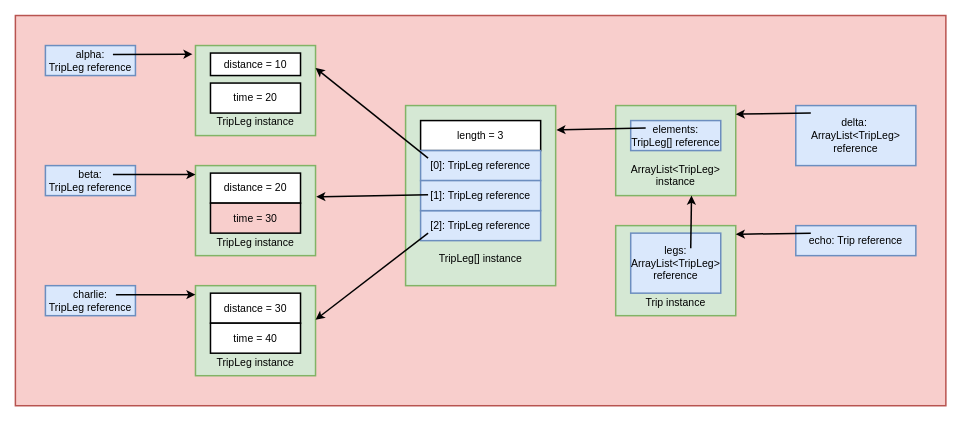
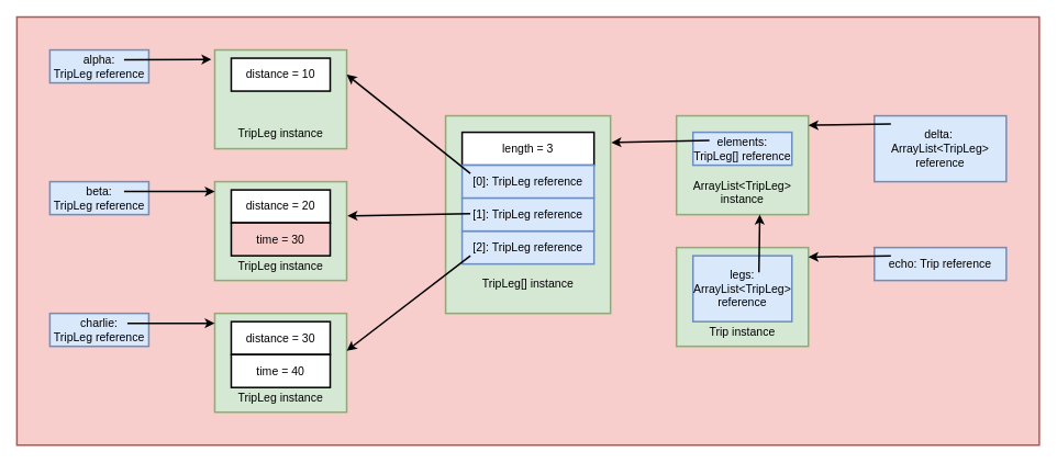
  <mxCell id="0" />
  <mxCell id="1" parent="0" />
  <mxCell id="2" value="" style="rounded=0;whiteSpace=wrap;html=1;fillColor=#f8cecc;strokeColor=#b85450;fontSize=14;strokeWidth=2;" vertex="1" parent="1"><mxGeometry x="20" width="1240" height="520" as="geometry" y="20" /></mxCell>
  <mxCell id="3" value="alpha:&lt;div style=&quot;font-size: 14px;&quot;&gt;TripLeg reference&lt;/div&gt;" style="rounded=0;whiteSpace=wrap;html=1;fillColor=#dae8fc;strokeColor=#6c8ebf;fontSize=14;strokeWidth=2;" vertex="1" parent="1"><mxGeometry x="60" y="60" width="120" height="40" as="geometry" /></mxCell>
  <mxCell id="4" value="beta:&lt;div style=&quot;font-size: 14px;&quot;&gt;TripLeg reference&lt;/div&gt;" style="rounded=0;whiteSpace=wrap;html=1;fillColor=#dae8fc;strokeColor=#6c8ebf;fontSize=14;strokeWidth=2;" vertex="1" parent="1"><mxGeometry x="60" y="220" width="120" height="40" as="geometry" /></mxCell>
  <mxCell id="5" value="delta:&amp;nbsp;&lt;div&gt;ArrayList&amp;lt;TripLeg&amp;gt; reference&lt;/div&gt;" style="rounded=0;whiteSpace=wrap;html=1;fillColor=#dae8fc;strokeColor=#6c8ebf;fontSize=14;strokeWidth=2;" vertex="1" parent="1"><mxGeometry x="1060" y="140" width="160" height="80" as="geometry" /></mxCell>
  <mxCell id="6" value="&lt;div style=&quot;font-size: 14px;&quot;&gt;&lt;br style=&quot;font-size: 14px;&quot;&gt;&lt;/div&gt;&lt;div style=&quot;font-size: 14px;&quot;&gt;&lt;br style=&quot;font-size: 14px;&quot;&gt;&lt;/div&gt;&lt;div style=&quot;font-size: 14px;&quot;&gt;&lt;br style=&quot;font-size: 14px;&quot;&gt;&lt;/div&gt;&lt;div style=&quot;font-size: 14px;&quot;&gt;&lt;span style=&quot;background-color: initial; font-size: 14px;&quot;&gt;&lt;br style=&quot;font-size: 14px;&quot;&gt;&lt;/span&gt;&lt;/div&gt;&lt;div style=&quot;font-size: 14px;&quot;&gt;&lt;span style=&quot;background-color: initial; font-size: 14px;&quot;&gt;ArrayList&amp;lt;TripLeg&amp;gt; instance&lt;/span&gt;&lt;br style=&quot;font-size: 14px;&quot;&gt;&lt;/div&gt;" style="rounded=0;whiteSpace=wrap;html=1;fillColor=#d5e8d4;strokeColor=#82b366;fontSize=14;strokeWidth=2;" vertex="1" parent="1"><mxGeometry x="820" y="140" width="160" height="120" as="geometry" /></mxCell>
  <mxCell id="7" value="elements:&lt;div style=&quot;font-size: 14px;&quot;&gt;TripLeg[] reference&lt;/div&gt;" style="rounded=0;whiteSpace=wrap;html=1;fillColor=#dae8fc;strokeColor=#6c8ebf;fontSize=14;strokeWidth=2;" vertex="1" parent="1"><mxGeometry x="840" y="160" width="120" height="40" as="geometry" /></mxCell>
  <mxCell id="8" value="&lt;div style=&quot;font-size: 14px;&quot;&gt;&lt;br style=&quot;font-size: 14px;&quot;&gt;&lt;/div&gt;&lt;div style=&quot;font-size: 14px;&quot;&gt;&lt;br style=&quot;font-size: 14px;&quot;&gt;&lt;/div&gt;&lt;div style=&quot;font-size: 14px;&quot;&gt;&lt;br style=&quot;font-size: 14px;&quot;&gt;&lt;/div&gt;&lt;div style=&quot;font-size: 14px;&quot;&gt;&lt;br style=&quot;font-size: 14px;&quot;&gt;&lt;/div&gt;&lt;div style=&quot;font-size: 14px;&quot;&gt;&lt;br style=&quot;font-size: 14px;&quot;&gt;&lt;/div&gt;&lt;div style=&quot;font-size: 14px;&quot;&gt;&lt;br style=&quot;font-size: 14px;&quot;&gt;&lt;/div&gt;&lt;div style=&quot;font-size: 14px;&quot;&gt;&lt;br style=&quot;font-size: 14px;&quot;&gt;&lt;/div&gt;&lt;div style=&quot;font-size: 14px;&quot;&gt;&lt;br style=&quot;font-size: 14px;&quot;&gt;&lt;/div&gt;&lt;div style=&quot;font-size: 14px;&quot;&gt;&lt;br style=&quot;font-size: 14px;&quot;&gt;&lt;/div&gt;&lt;div style=&quot;font-size: 14px;&quot;&gt;&lt;br style=&quot;font-size: 14px;&quot;&gt;&lt;/div&gt;TripLeg[] instance" style="rounded=0;whiteSpace=wrap;html=1;fillColor=#d5e8d4;strokeColor=#82b366;fontSize=14;strokeWidth=2;" vertex="1" parent="1"><mxGeometry x="540" y="140" width="200" height="240" as="geometry" /></mxCell>
  <mxCell id="9" value="&lt;div style=&quot;font-size: 14px;&quot;&gt;&lt;br style=&quot;font-size: 14px;&quot;&gt;&lt;/div&gt;&lt;div style=&quot;font-size: 14px;&quot;&gt;&lt;br style=&quot;font-size: 14px;&quot;&gt;&lt;/div&gt;&lt;div style=&quot;font-size: 14px;&quot;&gt;&lt;br style=&quot;font-size: 14px;&quot;&gt;&lt;/div&gt;&lt;div style=&quot;font-size: 14px;&quot;&gt;&lt;br style=&quot;font-size: 14px;&quot;&gt;&lt;/div&gt;&lt;div style=&quot;font-size: 14px;&quot;&gt;&lt;br style=&quot;font-size: 14px;&quot;&gt;&lt;/div&gt;TripLeg instance" style="rounded=0;whiteSpace=wrap;html=1;fillColor=#d5e8d4;strokeColor=#82b366;fontSize=14;strokeWidth=2;" vertex="1" parent="1"><mxGeometry x="260" y="60" width="160" height="120" as="geometry" /></mxCell>
- <mxCell id="10" value="distance = 10" style="rounded=0;whiteSpace=wrap;html=1;fontSize=14;strokeWidth=2;" vertex="1" parent="1"><mxGeometry x="280" y="70" width="120" height="30" as="geometry" /></mxCell>
- <mxCell id="11" value="time = 20" style="rounded=0;whiteSpace=wrap;html=1;fontSize=14;strokeWidth=2;" vertex="1" parent="1"><mxGeometry x="280" y="110" width="120" height="40" as="geometry" /></mxCell>
+ <mxCell id="10" value="distance = 10" style="rounded=0;whiteSpace=wrap;html=1;fontSize=14;strokeWidth=2;" vertex="1" parent="1"><mxGeometry x="280" y="70" width="120" height="40" as="geometry" /></mxCell>
  <mxCell id="12" value="&lt;div style=&quot;font-size: 14px;&quot;&gt;&lt;br style=&quot;font-size: 14px;&quot;&gt;&lt;/div&gt;&lt;div style=&quot;font-size: 14px;&quot;&gt;&lt;br style=&quot;font-size: 14px;&quot;&gt;&lt;/div&gt;&lt;div style=&quot;font-size: 14px;&quot;&gt;&lt;br style=&quot;font-size: 14px;&quot;&gt;&lt;/div&gt;&lt;div style=&quot;font-size: 14px;&quot;&gt;&lt;br style=&quot;font-size: 14px;&quot;&gt;&lt;/div&gt;&lt;div style=&quot;font-size: 14px;&quot;&gt;&lt;br style=&quot;font-size: 14px;&quot;&gt;&lt;/div&gt;TripLeg instance" style="rounded=0;whiteSpace=wrap;html=1;fillColor=#d5e8d4;strokeColor=#82b366;fontSize=14;strokeWidth=2;" vertex="1" parent="1"><mxGeometry x="260" y="220" width="160" height="120" as="geometry" /></mxCell>
  <mxCell id="13" value="distance = 20" style="rounded=0;whiteSpace=wrap;html=1;fontSize=14;strokeWidth=2;" vertex="1" parent="1"><mxGeometry x="280" y="230" width="120" height="40" as="geometry" /></mxCell>
  <mxCell id="14" value="time = 30" style="rounded=0;whiteSpace=wrap;html=1;fontSize=14;strokeWidth=2;fillColor=#f8cecc;" vertex="1" parent="1"><mxGeometry x="280" y="270" width="120" height="40" as="geometry" /></mxCell>
  <mxCell id="15" value="&lt;div style=&quot;font-size: 14px;&quot;&gt;&lt;br style=&quot;font-size: 14px;&quot;&gt;&lt;/div&gt;&lt;div style=&quot;font-size: 14px;&quot;&gt;&lt;br style=&quot;font-size: 14px;&quot;&gt;&lt;/div&gt;&lt;div style=&quot;font-size: 14px;&quot;&gt;&lt;br style=&quot;font-size: 14px;&quot;&gt;&lt;/div&gt;&lt;div style=&quot;font-size: 14px;&quot;&gt;&lt;br style=&quot;font-size: 14px;&quot;&gt;&lt;/div&gt;&lt;div style=&quot;font-size: 14px;&quot;&gt;&lt;br style=&quot;font-size: 14px;&quot;&gt;&lt;/div&gt;TripLeg instance" style="rounded=0;whiteSpace=wrap;html=1;fillColor=#d5e8d4;strokeColor=#82b366;fontSize=14;strokeWidth=2;" vertex="1" parent="1"><mxGeometry x="260" y="380" width="160" height="120" as="geometry" /></mxCell>
  <mxCell id="16" value="distance = 30" style="rounded=0;whiteSpace=wrap;html=1;fontSize=14;strokeWidth=2;" vertex="1" parent="1"><mxGeometry x="280" y="390" width="120" height="40" as="geometry" /></mxCell>
  <mxCell id="17" value="time = 40" style="rounded=0;whiteSpace=wrap;html=1;fontSize=14;strokeWidth=2;" vertex="1" parent="1"><mxGeometry x="280" y="430" width="120" height="40" as="geometry" /></mxCell>
  <mxCell id="18" value="" style="endArrow=classic;html=1;rounded=0;entryX=-0.025;entryY=0.096;entryDx=0;entryDy=0;entryPerimeter=0;fontSize=14;strokeWidth=2;" edge="1" parent="1" target="9"><mxGeometry width="50" height="50" relative="1" as="geometry"><mxPoint x="150" y="72" as="sourcePoint" /><mxPoint x="200" as="targetPoint" y="20" /></mxGeometry></mxCell>
  <mxCell id="19" value="" style="endArrow=classic;html=1;rounded=0;entryX=-0.025;entryY=0.096;entryDx=0;entryDy=0;entryPerimeter=0;fontSize=14;strokeWidth=2;" edge="1" parent="1"><mxGeometry width="50" height="50" relative="1" as="geometry"><mxPoint x="150" y="232" as="sourcePoint" /><mxPoint x="260" y="232" as="targetPoint" /></mxGeometry></mxCell>
  <mxCell id="20" value="length = 3" style="rounded=0;whiteSpace=wrap;html=1;fontSize=14;strokeWidth=2;" vertex="1" parent="1"><mxGeometry x="560" y="160" width="160" height="40" as="geometry" /></mxCell>
  <mxCell id="21" value="[0]: TripLeg reference" style="rounded=0;whiteSpace=wrap;html=1;fillColor=#dae8fc;strokeColor=#6c8ebf;fontSize=14;strokeWidth=2;" vertex="1" parent="1"><mxGeometry x="560" y="200" width="160" height="40" as="geometry" /></mxCell>
  <mxCell id="22" value="[2]: TripLeg reference" style="rounded=0;whiteSpace=wrap;html=1;fillColor=#dae8fc;strokeColor=#6c8ebf;fontSize=14;strokeWidth=2;" vertex="1" parent="1"><mxGeometry x="560" y="280" width="160" height="40" as="geometry" /></mxCell>
  <mxCell id="23" value="[1]: TripLeg reference" style="rounded=0;whiteSpace=wrap;html=1;fillColor=#dae8fc;strokeColor=#6c8ebf;fontSize=14;strokeWidth=2;" vertex="1" parent="1"><mxGeometry x="560" y="240" width="160" height="40" as="geometry" /></mxCell>
  <mxCell id="24" value="" style="endArrow=classic;html=1;rounded=0;entryX=1;entryY=0.096;entryDx=0;entryDy=0;entryPerimeter=0;fontSize=14;strokeWidth=2;" edge="1" parent="1" target="6"><mxGeometry width="50" height="50" relative="1" as="geometry"><mxPoint x="1080" y="150" as="sourcePoint" /><mxPoint x="1130" y="100" as="targetPoint" /></mxGeometry></mxCell>
  <mxCell id="25" value="" style="endArrow=classic;html=1;rounded=0;entryX=1.005;entryY=0.135;entryDx=0;entryDy=0;entryPerimeter=0;fontSize=14;strokeWidth=2;" edge="1" parent="1" target="8"><mxGeometry width="50" height="50" relative="1" as="geometry"><mxPoint x="860" y="170" as="sourcePoint" /><mxPoint x="760" y="172" as="targetPoint" /></mxGeometry></mxCell>
  <mxCell id="26" value="" style="endArrow=classic;html=1;rounded=0;entryX=1;entryY=0.25;entryDx=0;entryDy=0;fontSize=14;strokeWidth=2;" edge="1" parent="1" target="9"><mxGeometry width="50" height="50" relative="1" as="geometry"><mxPoint x="570" y="210" as="sourcePoint" /><mxPoint x="480" y="221" as="targetPoint" /></mxGeometry></mxCell>
  <mxCell id="27" value="" style="endArrow=classic;html=1;rounded=0;entryX=1.006;entryY=0.346;entryDx=0;entryDy=0;entryPerimeter=0;fontSize=14;strokeWidth=2;" edge="1" parent="1" target="12"><mxGeometry width="50" height="50" relative="1" as="geometry"><mxPoint x="570" y="259" as="sourcePoint" /><mxPoint x="470" y="261" as="targetPoint" /></mxGeometry></mxCell>
  <mxCell id="28" value="" style="endArrow=classic;html=1;rounded=0;entryX=1;entryY=0.379;entryDx=0;entryDy=0;entryPerimeter=0;fontSize=14;strokeWidth=2;" edge="1" parent="1" target="15"><mxGeometry width="50" height="50" relative="1" as="geometry"><mxPoint x="570" y="310" as="sourcePoint" /><mxPoint x="480" y="301" as="targetPoint" /></mxGeometry></mxCell>
  <mxCell id="29" value="echo: Trip reference" style="rounded=0;whiteSpace=wrap;html=1;fillColor=#dae8fc;strokeColor=#6c8ebf;fontSize=14;strokeWidth=2;" vertex="1" parent="1"><mxGeometry x="1060" y="300" width="160" height="40" as="geometry" /></mxCell>
  <mxCell id="30" value="&lt;div style=&quot;font-size: 14px;&quot;&gt;&lt;br style=&quot;font-size: 14px;&quot;&gt;&lt;/div&gt;&lt;div style=&quot;font-size: 14px;&quot;&gt;&lt;br style=&quot;font-size: 14px;&quot;&gt;&lt;/div&gt;&lt;div style=&quot;font-size: 14px;&quot;&gt;&lt;br style=&quot;font-size: 14px;&quot;&gt;&lt;/div&gt;&lt;div style=&quot;font-size: 14px;&quot;&gt;&lt;br&gt;&lt;/div&gt;&lt;div style=&quot;font-size: 14px;&quot;&gt;&lt;br&gt;&lt;/div&gt;&lt;div style=&quot;font-size: 14px;&quot;&gt;Trip instance&lt;/div&gt;" style="rounded=0;whiteSpace=wrap;html=1;fillColor=#d5e8d4;strokeColor=#82b366;fontSize=14;strokeWidth=2;" vertex="1" parent="1"><mxGeometry x="820" y="300" width="160" height="120" as="geometry" /></mxCell>
  <mxCell id="31" value="legs: ArrayList&amp;lt;TripLeg&amp;gt; reference" style="rounded=0;whiteSpace=wrap;html=1;fillColor=#dae8fc;strokeColor=#6c8ebf;fontSize=14;strokeWidth=2;" vertex="1" parent="1"><mxGeometry x="840" y="310" width="120" height="80" as="geometry" /></mxCell>
  <mxCell id="32" value="" style="endArrow=classic;html=1;rounded=0;entryX=1;entryY=0.096;entryDx=0;entryDy=0;entryPerimeter=0;fontSize=14;strokeWidth=2;" edge="1" parent="1" target="30"><mxGeometry width="50" height="50" relative="1" as="geometry"><mxPoint x="1080" y="310" as="sourcePoint" /><mxPoint x="1130" y="260" as="targetPoint" /></mxGeometry></mxCell>
  <mxCell id="33" value="" style="endArrow=classic;html=1;rounded=0;entryX=0.694;entryY=1.025;entryDx=0;entryDy=0;entryPerimeter=0;fontSize=14;strokeWidth=2;" edge="1" parent="1"><mxGeometry width="50" height="50" relative="1" as="geometry"><mxPoint x="920" y="330" as="sourcePoint" /><mxPoint x="921.04" y="260" as="targetPoint" /></mxGeometry></mxCell>
  <mxCell id="34" value="charlie:&lt;div style=&quot;font-size: 14px;&quot;&gt;TripLeg reference&lt;/div&gt;" style="rounded=0;whiteSpace=wrap;html=1;fillColor=#dae8fc;strokeColor=#6c8ebf;fontSize=14;strokeWidth=2;" vertex="1" parent="1"><mxGeometry x="60" y="380" width="120" height="40" as="geometry" /></mxCell>
  <mxCell id="35" value="" style="endArrow=classic;html=1;rounded=0;entryX=-0.025;entryY=0.096;entryDx=0;entryDy=0;entryPerimeter=0;fontSize=14;strokeWidth=2;" edge="1" parent="1"><mxGeometry width="50" height="50" relative="1" as="geometry"><mxPoint x="154" y="392" as="sourcePoint" /><mxPoint x="260" y="392" as="targetPoint" /></mxGeometry></mxCell>
